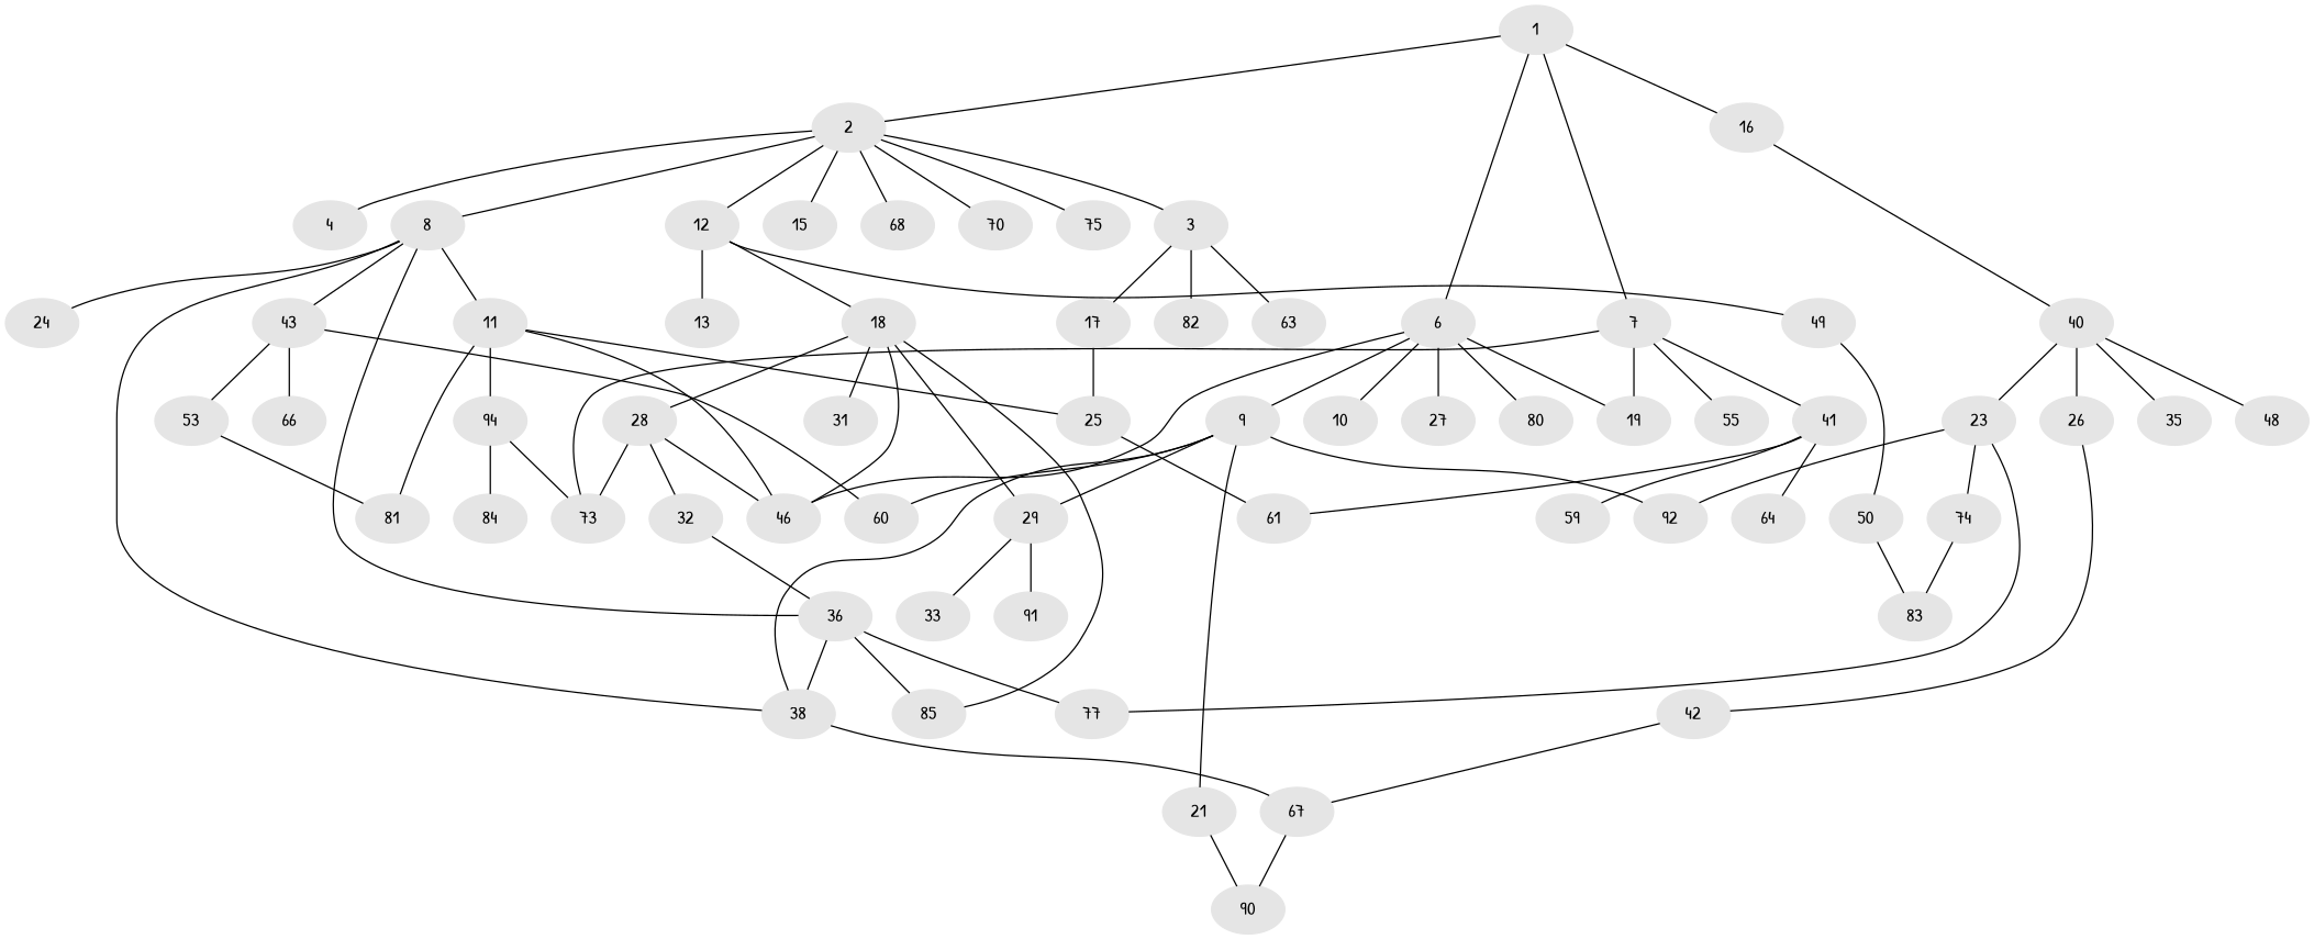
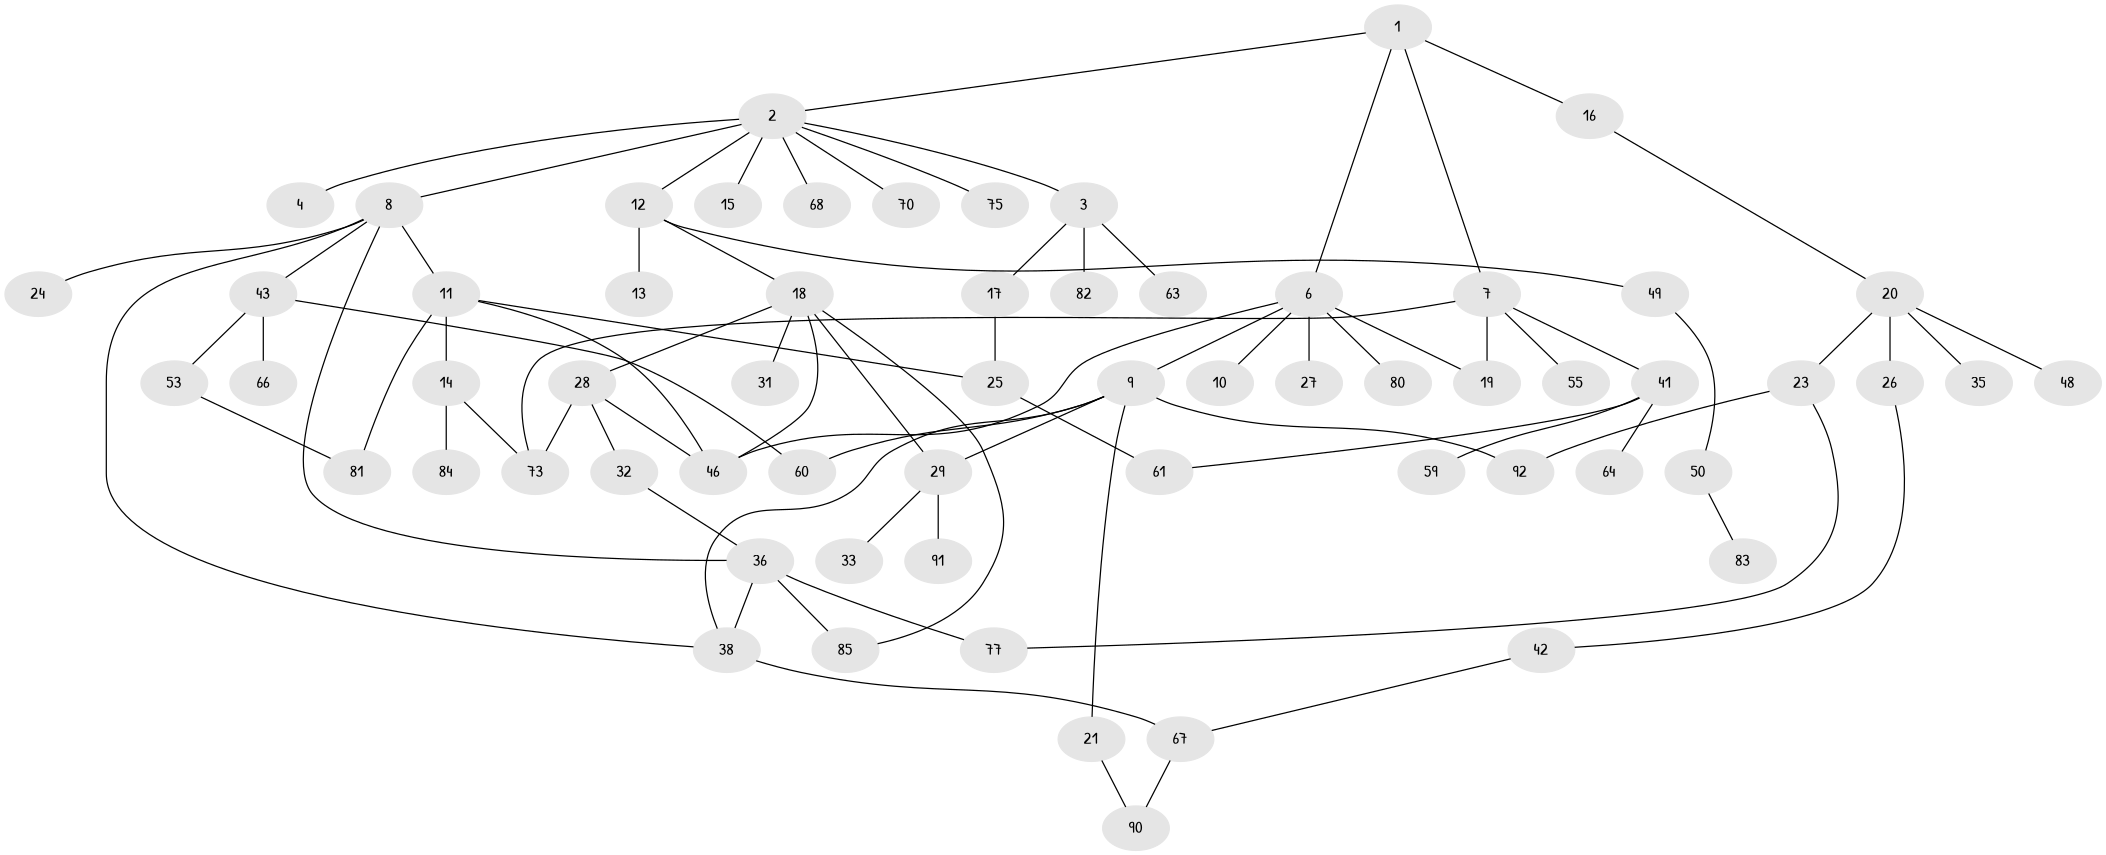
  graph {
    fontname="Patrick Hand"
    node [color=gray90 fontname="Patrick Hand" style=filled]
    edge [fontname="Patrick Hand"]
    1 [super="+5"]
    2 [super="+51"]
    6 [super="+69"]
    7 [super="+44"]
    16 [super="+57"]
    3 [super="+37"]
    4 [super="+47"]
    8 [super="+95"]
    12 [super="+34"]
    15
    68
    70 [super="+94"]
    75
    9 [super="+39"]
    10
    19 [super="+71"]
    27
    46 [super="+88"]
    80
    41 [super="+56"]
    55
    73 [super="+78"]
-   20 [super="+30" label=40]
+   20 [super="+30"]
    17
    63
    82
    11 [super="+45"]
    24
    36 [super="+60"]
    38 [super="+62"]
    43 [super="+52"]
    13
    18 [super="+22"]
    49 [super="+87"]
    25 [super="+54"]
    21
    29 [super="+89"]
    n38 [label=60]
    92
    61
    59
    64 [super="+76"]
-   14 [label=94]
+   14
    81
    85
    77
    67 [super="+79"]
    53
    66
    90
    33
    91
    84
    28
    31 [super="+72"]
    50
    23 [super="+40"]
    26
    35
    48 [super="+86"]
    32
-   74
    42 [super="+58"]
    83 [super="+93"]
    1 -- 2
    1 -- 6
    1 -- 7
    1 -- 16
    2 -- 3
    2 -- 4
    2 -- 8 [weight=2]
    2 -- 12
    2 -- 15
    2 -- 68
    2 -- 70
    2 -- 75
    6 -- 9
    6 -- 10
    6 -- 19
    6 -- 27
    6 -- 46
    6 -- 80
    7 -- 19
    7 -- 41
    7 -- 55
    7 -- 73
    16 -- 20
    3 -- 17
    3 -- 63
    3 -- 82
    8 -- 11
    8 -- 24
    8 -- 36
    8 -- 38
    8 -- 43
    12 -- 13
    12 -- 18
    12 -- 49
    9 -- 38
    9 -- 21
    9 -- 29
    9 -- n38
    9 -- 92
    41 -- 61
    41 -- 59
    41 -- 64
    20 -- 23
    20 -- 26
    20 -- 35
    20 -- 48
    17 -- 25
    11 -- 46
    11 -- 25
    11 -- 14
    11 -- 81
    36 -- 38
    36 -- 85
    36 -- 77
    38 -- 67
    43 -- n38
    43 -- 53
    43 -- 66
    18 -- 46
    18 -- 29
    18 -- 85
    18 -- 28
    18 -- 31
    49 -- 50
    25 -- 61 [weight=2]
    21 -- 90
    29 -- 33
    29 -- 91
    14 -- 73
    14 -- 84
    67 -- 90
    53 -- 81
    28 -- 46
    28 -- 73
    28 -- 32
    50 -- 83
    23 -- 92
    23 -- 77
-   23 -- 74
    26 -- 42
    32 -- 36
-   74 -- 83
    42 -- 67
  }
